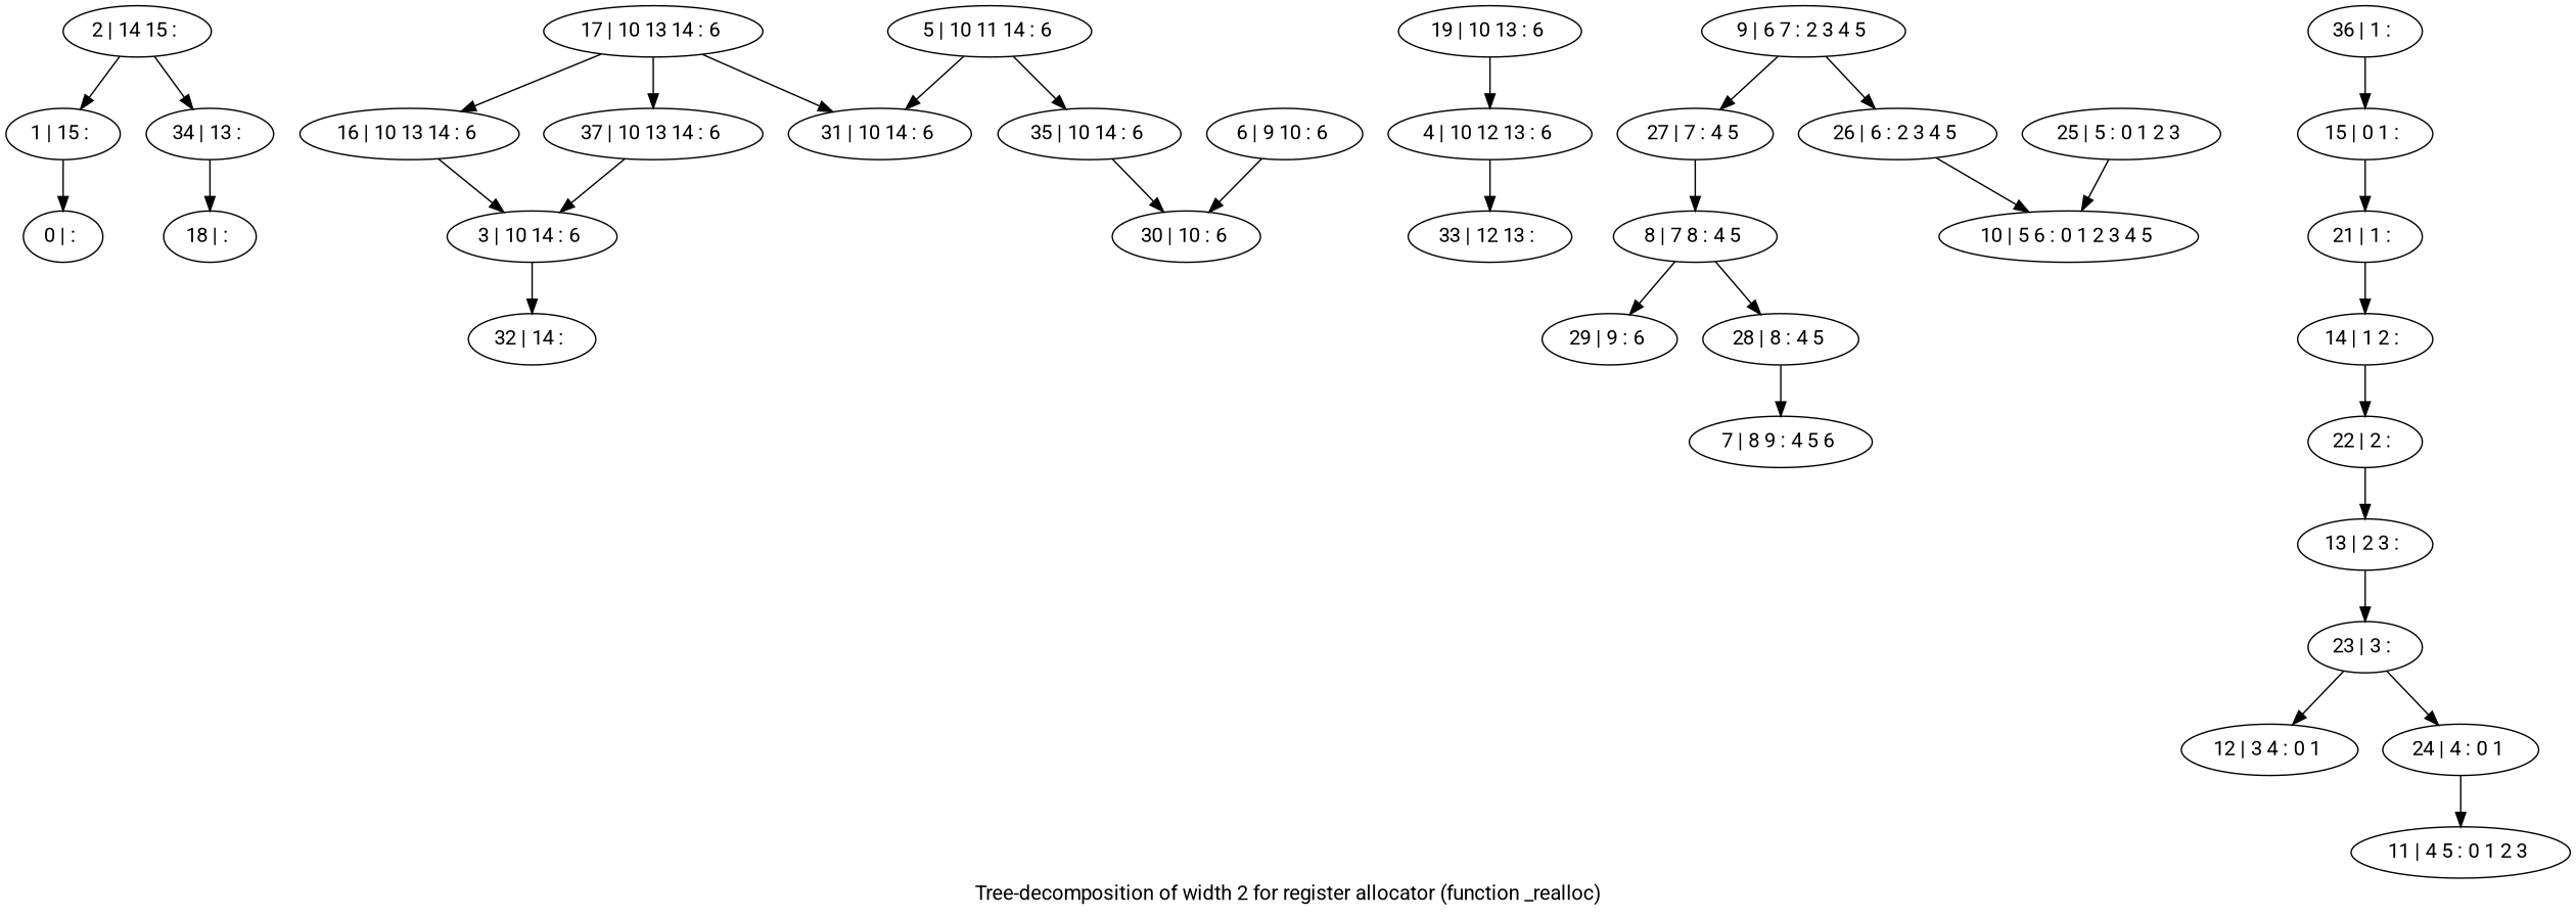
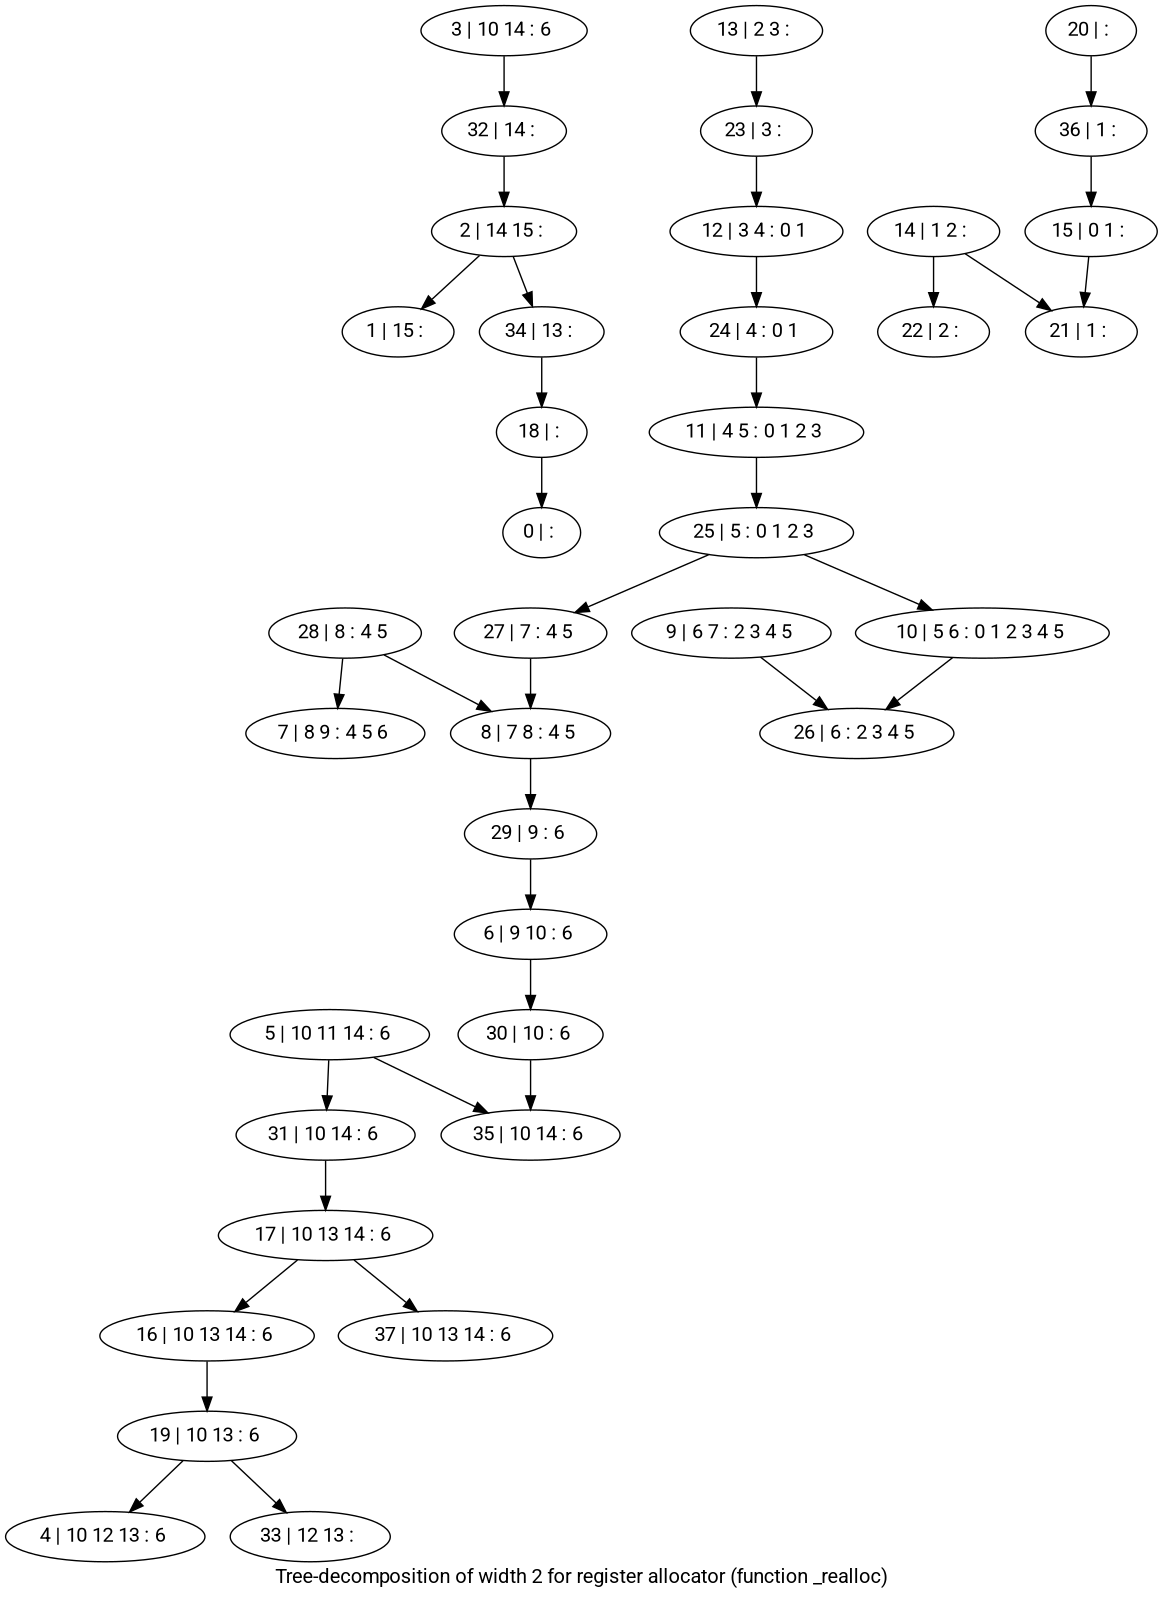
  digraph {
    fontname=Roboto
    label="Tree-decomposition of width 2 for register allocator (function _realloc)"
    node [fontname=Roboto]
    edge [fontname=Roboto]
    n1 [label="0 | : "]
    n2 [label="1 | 15 : "]
    n3 [label="2 | 14 15 : "]
    n4 [label="34 | 13 : "]
    n5 [label="3 | 10 14 : 6 "]
    n6 [label="32 | 14 : "]
    n7 [label="4 | 10 12 13 : 6 "]
    n8 [label="33 | 12 13 : "]
    n9 [label="5 | 10 11 14 : 6 "]
    n10 [label="31 | 10 14 : 6 "]
    n11 [label="35 | 10 14 : 6 "]
    n12 [label="17 | 10 13 14 : 6 "]
    n13 [label="6 | 9 10 : 6 "]
    n14 [label="30 | 10 : 6 "]
    n15 [label="7 | 8 9 : 4 5 6 "]
    n16 [label="29 | 9 : 6 "]
    n17 [label="8 | 7 8 : 4 5 "]
    n18 [label="28 | 8 : 4 5 "]
    n19 [label="9 | 6 7 : 2 3 4 5 "]
    n20 [label="27 | 7 : 4 5 "]
    n21 [label="26 | 6 : 2 3 4 5 "]
    n22 [label="10 | 5 6 : 0 1 2 3 4 5 "]
    n23 [label="11 | 4 5 : 0 1 2 3 "]
    n24 [label="25 | 5 : 0 1 2 3 "]
    n25 [label="12 | 3 4 : 0 1 "]
    n26 [label="24 | 4 : 0 1 "]
    n27 [label="13 | 2 3 : "]
    n28 [label="23 | 3 : "]
    n29 [label="14 | 1 2 : "]
    n30 [label="22 | 2 : "]
    n31 [label="15 | 0 1 : "]
    n32 [label="21 | 1 : "]
    n33 [label="16 | 10 13 14 : 6 "]
    n34 [label="19 | 10 13 : 6 "]
    n35 [label="37 | 10 13 14 : 6 "]
    n36 [label="18 | : "]
+   n37 [label="20 | : "]
    n38 [label="36 | 1 : "]
-   n2 -> n1
+   n36 -> n1
    n3 -> n2
    n3 -> n4
    n4 -> n36
    n5 -> n6
-   n7 -> n8
+   n6 -> n3
+   n34 -> n8
    n9 -> n10
    n9 -> n11
-   n12 -> n10
+   n10 -> n12
    n12 -> n33
    n12 -> n35
    n13 -> n14
-   n11 -> n14
+   n14 -> n11
+   n16 -> n13
    n17 -> n16
-   n17 -> n18
+   n18 -> n17
    n18 -> n15
-   n19 -> n20
+   n24 -> n20
    n19 -> n21
    n20 -> n17
-   n21 -> n22
+   n22 -> n21
+   n23 -> n24
    n24 -> n22
-   n28 -> n26
+   n25 -> n26
    n26 -> n23
    n27 -> n28
    n28 -> n25
    n29 -> n30
-   n30 -> n27
    n31 -> n32
-   n32 -> n29
-   n33 -> n5
+   n29 -> n32
+   n33 -> n34
    n34 -> n7
-   n35 -> n5
+   n37 -> n38
    n38 -> n31
  }
